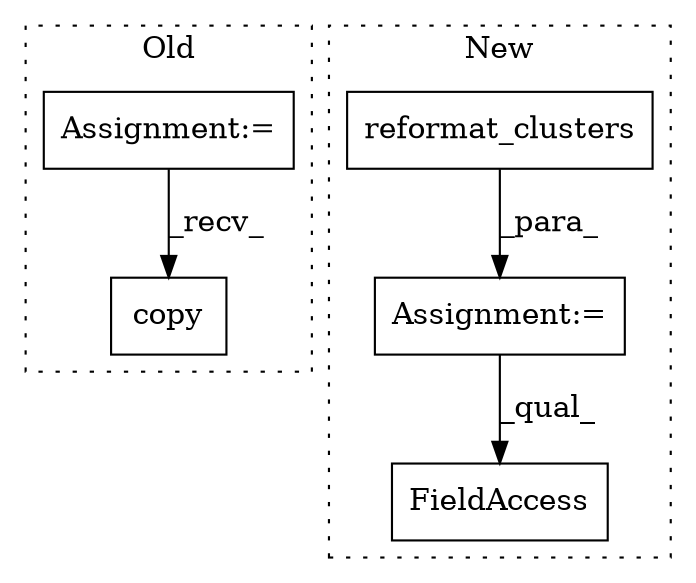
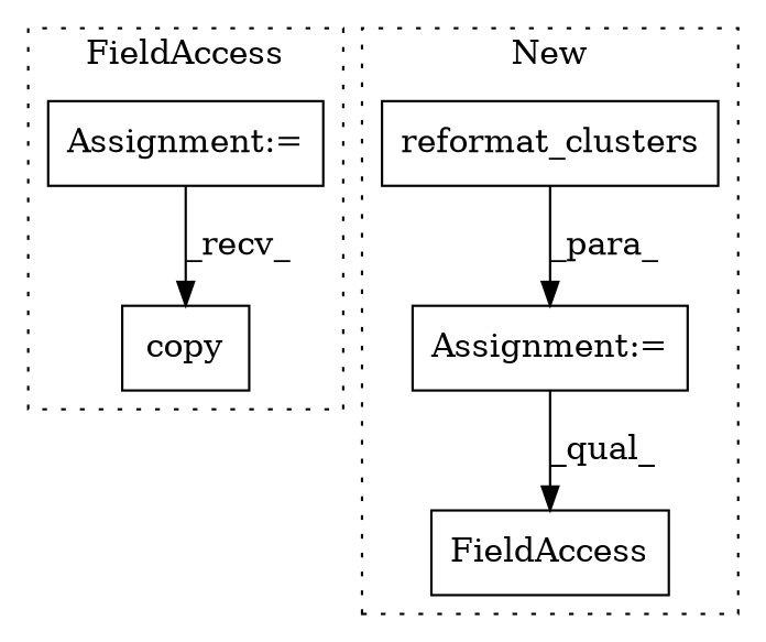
  digraph {
    node [a=32 l=1 shape=box]
    n1 [l=6 label=copy s=19252]
    n2 [a=7 label="Assignment:=" s=19176]
    n3 [l="18,1" label=reformat_clusters s="20517,20543"]
    n4 [a=22 l=18 label=FieldAccess s=20679]
    n5 [a=7 label="Assignment:=" s=20511]
    subgraph cluster_1 {
-     label=Old
+     label=FieldAccess
      style=dotted
      n1
      n2
    }
    subgraph cluster_2 {
      label=New
      style=dotted
      n3
      n4
      n5
    }
    n2 -> n1 [label=_recv_]
    n3 -> n5 [label=_para_]
    n5 -> n4 [label=_qual_]
  }
